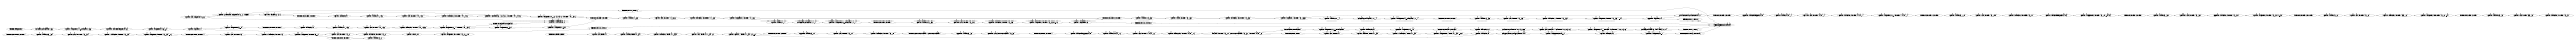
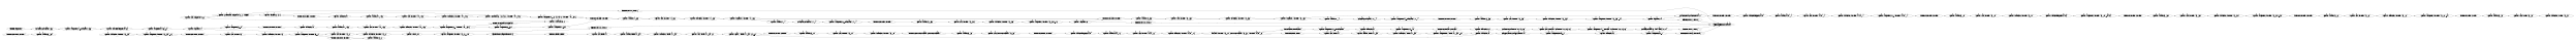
  digraph {
    rankdir=LR
    n1 [label="(<operator>.assignment,v4 = Curl_ccalloc(1, 336))"]
    n2 [label="(<operator>.indirectIndexAccess,a1[188])"]
    n3 [label="(<operator>.assignment,a1[188] = v4)"]
    n4 [label="(Curl_ccalloc,Curl_ccalloc(1, 336))"]
    n5 [label="(<operator>.logicalNot,!v4)"]
    n6 [label="(RETURN,return 27;,return 27;)"]
    n7 [label="(<operator>.assignment,v5 = v4)"]
    n8 [label="(METHOD_RETURN,int __fastcall)"]
    n9 [label="(UNKNOWN,_DWORD *,_DWORD *)"]
    n10 [label="(<operator>.indirection,*a1)"]
    n11 [label="(<operator>.assignment,v6 = *(_DWORD *)(*a1 + 1576))"]
    n12 [label="(UNKNOWN,unsigned int,unsigned int)"]
    n13 [label="(<operator>.assignment,v6 = 512)"]
    n14 [label="(<operator>.subtraction,v6 - 8)"]
    n15 [label="(<operator>.assignment,v7 = 512)"]
    n16 [label="(<operator>.indirection,*(_DWORD *)(*a1 + 1576))"]
    n17 [label="(<operator>.cast,(_DWORD *)(*a1 + 1576))"]
    n18 [label="(<operator>.addition,*a1 + 1576)"]
    n19 [label="(<operator>.greaterThan,(unsigned int)(v6 - 8) > 0xFFB0)"]
    n20 [label="(RETURN,return 71;,return 71;)"]
    n21 [label="(<operator>.lessThan,v6 < 512)"]
    n22 [label="(<operator>.conditional,v6 < 512 ? 512 : *(_DWORD *)(*a1 + 1576))"]
    n23 [label="(UNKNOWN,_DWORD *,_DWORD *)"]
    n24 [label="(<operator>.cast,(unsigned int)(v6 - 8))"]
    n25 [label="(<operator>.assignment,v7 = v6 < 512 ? 512 : *(_DWORD *)(*a1 + 1576))"]
    n26 [label="(UNKNOWN,_DWORD *,_DWORD *)"]
    n27 [label="(<operator>.addition,v4 + 328)"]
    n28 [label="(<operator>.indirection,*a1)"]
    n29 [label="(<operator>.indirection,*(_DWORD *)(*a1 + 1576))"]
    n30 [label="(<operator>.cast,(_DWORD *)(*a1 + 1576))"]
    n31 [label="(<operator>.addition,*a1 + 1576)"]
    n32 [label="(<operator>.logicalNot,!*(_DWORD *)(v4 + 328))"]
    n33 [label="(<operator>.addition,v7 + 4)"]
    n34 [label="(UNKNOWN,_DWORD *,_DWORD *)"]
    n35 [label="(Curl_ccalloc,Curl_ccalloc(1, v7 + 4))"]
    n36 [label="(<operator>.addition,v5 + 332)"]
    n37 [label="(<operator>.indirection,*(_DWORD *)(v4 + 328))"]
    n38 [label="(<operator>.cast,(_DWORD *)(v4 + 328))"]
    n39 [label="(<operator>.assignment,v8 = Curl_ccalloc(1, v7 + 4))"]
    n40 [label="(UNKNOWN,_DWORD *,_DWORD *)"]
    n41 [label="(<operator>.addition,v5 + 328)"]
    n42 [label="(<operator>.assignment,*(_DWORD *)(v5 + 328) = v8)"]
    n43 [label="(<operator>.logicalNot,!v8)"]
    n44 [label="(RETURN,return 27;,return 27;)"]
    n45 [label="(<operator>.indirection,*(_DWORD *)(v5 + 328))"]
    n46 [label="(<operator>.cast,(_DWORD *)(v5 + 328))"]
    n47 [label="(<operator>.logicalNot,!*(_DWORD *)(v5 + 332))"]
    n48 [label="(<operator>.addition,v7 + 4)"]
    n49 [label="(Curl_conncontrol,Curl_conncontrol(a1, 1))"]
    n50 [label="(Curl_ccalloc,Curl_ccalloc(1, v7 + 4))"]
    n51 [label="(UNKNOWN,_DWORD *,_DWORD *)"]
    n52 [label="(<operator>.indirection,*(_DWORD *)(v5 + 332))"]
    n53 [label="(<operator>.cast,(_DWORD *)(v5 + 332))"]
    n54 [label="(<operator>.assignment,v9 = Curl_ccalloc(1, v7 + 4))"]
    n55 [label="(UNKNOWN,_DWORD *,_DWORD *)"]
    n56 [label="(<operator>.addition,v5 + 332)"]
    n57 [label="(<operator>.assignment,*(_DWORD *)(v5 + 332) = v9)"]
    n58 [label="(<operator>.logicalNot,!v9)"]
    n59 [label="(RETURN,return 27;,return 27;)"]
    n60 [label="(<operator>.indirection,*(_DWORD *)(v5 + 332))"]
    n61 [label="(<operator>.cast,(_DWORD *)(v5 + 332))"]
    n62 [label="(<operator>.indirectIndexAccess,a1[20])"]
    n63 [label="(<operator>.assignment,v10 = *(_DWORD *)(a1[20] + 4))"]
    n64 [label="(UNKNOWN,_DWORD *,_DWORD *)"]
    n65 [label="(<operator>.addition,v5 + 20)"]
    n66 [label="(<operator>.indirection,*(_DWORD *)(a1[20] + 4))"]
    n67 [label="(<operator>.cast,(_DWORD *)(a1[20] + 4))"]
    n68 [label="(<operator>.addition,a1[20] + 4)"]
    n69 [label="(<operator>.assignment,*(_DWORD *)(v5 + 20) = a1[105])"]
    n70 [label="(UNKNOWN,_DWORD *,_DWORD *)"]
    n71 [label="(<operator>.addition,v5 + 320)"]
    n72 [label="(<operator>.indirection,*(_DWORD *)(v5 + 20))"]
    n73 [label="(<operator>.indirectIndexAccess,a1[105])"]
    n74 [label="(<operator>.cast,(_DWORD *)(v5 + 20))"]
    n75 [label="(<operator>.assignment,*(_DWORD *)(v5 + 320) = 512)"]
    n76 [label="(UNKNOWN,_DWORD *,_DWORD *)"]
    n77 [label="(<operator>.addition,v5 + 16)"]
    n78 [label="(<operator>.indirection,*(_DWORD *)(v5 + 320))"]
    n79 [label="(<operator>.cast,(_DWORD *)(v5 + 320))"]
    n80 [label="(<operator>.assignment,*(_DWORD *)(v5 + 16) = a1)"]
    n81 [label="(UNKNOWN,_WORD *,_WORD *)"]
    n82 [label="(<operator>.addition,v5 + 52)"]
    n83 [label="(<operator>.indirection,*(_DWORD *)(v5 + 16))"]
    n84 [label="(<operator>.cast,(_DWORD *)(v5 + 16))"]
    n85 [label="(UNKNOWN,_DWORD *,_DWORD *)"]
    n86 [label="(<operator>.addition,v5 + 324)"]
    n87 [label="(<operator>.indirection,*(_WORD *)(v5 + 52))"]
    n88 [label="(<operator>.cast,(_WORD *)(v5 + 52))"]
    n89 [label="(<operator>.assignment,*(_DWORD *)(v5 + 324) = v6)"]
    n90 [label="(UNKNOWN,_DWORD *,_DWORD *)"]
    n91 [label="(<operator>.cast,(_DWORD *)v5)"]
    n92 [label="(<operator>.indirection,*(_DWORD *)(v5 + 324))"]
-   n93 [label="(<operator>.cast,(_DWORD *)(v5 + 324))"]
    n94 [label="(<operator>.assignment,*(_DWORD *)v5 = 0)"]
    n95 [label="(UNKNOWN,_DWORD *,_DWORD *)"]
    n96 [label="(<operator>.cast,(_DWORD *)(v5 + 8))"]
    n97 [label="(<operator>.addition,v5 + 8)"]
    n98 [label="(<operator>.indirection,*(_DWORD *)v5)"]
    n99 [label="(<operator>.assignment,*(_DWORD *)(v5 + 8) = -100)"]
+   n100 [label="(tftp_set_timeouts,tftp_set_timeouts(v5))"]
    n101 [label="(UNKNOWN,_BYTE *,_BYTE *)"]
    n102 [label="(<operator>.indirection,*(_DWORD *)(v5 + 8))"]
    n103 [label="(<operator>.minus,-100)"]
    n104 [label="(<operator>.cast,(_BYTE *)a1)"]
    n105 [label="(<operator>.equals,(*((_BYTE *)a1 + 591) & 2) == 0)"]
    n106 [label="(UNKNOWN,_DWORD *,_DWORD *)"]
    n107 [label="(<operator>.indirection,*a1)"]
    n108 [label="(<operator>.addition,v5 + 20)"]
    n109 [label="(Curl_pgrsStartNow,Curl_pgrsStartNow(*a1))"]
    n110 [label="(<operator>.and,*((_BYTE *)a1 + 591) & 2)"]
    n111 [label="(<operator>.indirection,*((_BYTE *)a1 + 591))"]
    n112 [label="(<operator>.addition,(_BYTE *)a1 + 591)"]
    n113 [label="(bind,bind(*(_DWORD *)(v5 + 20), (const struct sockaddr *)(v5 + 52), *(_DWORD *)(a1[20] + 16)))"]
    n114 [label="(_errno_location,_errno_location())"]
    n115 [label="(UNKNOWN,_BYTE *,_BYTE *)"]
    n116 [label="(<operator>.assignment,v12 = _errno_location())"]
    n117 [label="(<operator>.cast,(_BYTE *)a1)"]
    n118 [label="(<operator>.indirection,*(_DWORD *)(v5 + 20))"]
    n119 [label="(UNKNOWN,const struct sockaddr *,const struct sockaddr *)"]
    n120 [label="(<operator>.addition,v5 + 52)"]
    n121 [label="(<operator>.cast,(_DWORD *)(v5 + 20))"]
    n122 [label="(<operator>.cast,(const struct sockaddr *)(v5 + 52))"]
    n123 [label="(UNKNOWN,_DWORD *,_DWORD *)"]
    n124 [label="(<operator>.indirectIndexAccess,a1[20])"]
    n125 [label="(<operator>.indirection,*(_DWORD *)(a1[20] + 16))"]
    n126 [label="(<operator>.cast,(_DWORD *)(a1[20] + 16))"]
    n127 [label="(<operator>.addition,a1[20] + 16)"]
    n128 [label="(<operator>.indirection,*a1)"]
    n129 [label="(<operator>.assignment,v13 = *a1)"]
    n130 [label="(UNKNOWN,const char *,const char *)"]
    n131 [label="(<operator>.indirection,*v12)"]
    n132 [label="(<operator>.assignment,v14 = (const char *)Curl_strerror(*v12, v15, 128))"]
    n133 [label="(Curl_failf,Curl_failf(v13, \"bind() failed; %s\", v14))"]
    n134 [label="(RETURN,return 7;,return 7;)"]
    n135 [label="(<operator>.cast,(const char *)Curl_strerror(*v12, v15, 128))"]
    n136 [label="(Curl_strerror,Curl_strerror(*v12, v15, 128))"]
    n137 [label="(<operators>.assignmentOr,*((_BYTE *)a1 + 591) |= 2u)"]
    n138 [label="(<operator>.indirection,*((_BYTE *)a1 + 591))"]
    n139 [label="(<operator>.addition,(_BYTE *)a1 + 591)"]
    n140 [label="(<operator>.assignment,result = 0)"]
    n141 [label="(<operator>.indirection,*a2)"]
    n142 [label="(<operator>.assignment,*a2 = 1)"]
    n143 [label="(RETURN,return result;,return result;)"]
    n144 [label="(METHOD,tftp_connect)"]
    n1 -> n2
    n2 -> n3
    n3 -> n5
    n4 -> n1
    n5 -> n6
    n5 -> n7
    n6 -> n8
    n7 -> n9
    n9 -> n10
    n10 -> n18
    n11 -> n12
    n11 -> n13
    n12 -> n14
    n13 -> n15
    n15 -> n26
    n16 -> n11
    n17 -> n16
    n18 -> n17
    n19 -> n20
    n19 -> n21
    n20 -> n8
    n21 -> n22
    n21 -> n23
    n22 -> n25
    n23 -> n28
    n24 -> n14
    n24 -> n19
    n25 -> n26
    n26 -> n27
    n27 -> n38
    n28 -> n31
    n29 -> n22
    n30 -> n29
    n31 -> n30
    n32 -> n33
    n32 -> n34
    n33 -> n35
    n34 -> n36
    n35 -> n39
    n36 -> n53
    n37 -> n32
    n38 -> n37
    n39 -> n40
    n40 -> n41
    n41 -> n46
    n42 -> n43
    n43 -> n34
    n43 -> n44
    n44 -> n8
    n45 -> n42
    n46 -> n45
    n47 -> n48
    n47 -> n49
    n48 -> n50
    n49 -> n51
    n50 -> n54
    n51 -> n62
    n52 -> n47
    n53 -> n52
    n54 -> n55
    n55 -> n56
    n56 -> n61
    n57 -> n58
    n58 -> n49
    n58 -> n59
    n59 -> n8
    n60 -> n57
    n61 -> n60
    n62 -> n68
    n63 -> n64
    n64 -> n65
    n65 -> n74
    n66 -> n63
    n67 -> n66
    n68 -> n67
    n69 -> n70
    n70 -> n71
    n71 -> n79
    n72 -> n73
    n73 -> n69
    n74 -> n72
    n75 -> n76
    n76 -> n77
    n77 -> n84
    n78 -> n75
    n79 -> n78
    n80 -> n81
    n81 -> n82
    n82 -> n88
    n83 -> n80
    n84 -> n83
    n85 -> n86
-   n86 -> n93
    n88 -> n87
    n89 -> n90
    n90 -> n91
    n91 -> n98
    n92 -> n89
-   n93 -> n92
    n94 -> n95
    n94 -> n96
    n95 -> n97
    n96 -> n102
    n98 -> n94
+   n99 -> n100
+   n100 -> n101
    n101 -> n104
    n102 -> n103
    n103 -> n99
    n104 -> n112
    n105 -> n106
    n105 -> n107
    n106 -> n108
    n107 -> n109
    n108 -> n121
    n109 -> n140
    n110 -> n105
    n111 -> n110
    n112 -> n111
    n113 -> n114
    n113 -> n115
    n114 -> n116
    n115 -> n117
    n116 -> n128
    n117 -> n139
    n118 -> n119
    n119 -> n120
    n120 -> n122
    n121 -> n118
    n122 -> n123
    n123 -> n124
    n124 -> n127
    n125 -> n113
    n126 -> n125
    n127 -> n126
    n128 -> n129
    n129 -> n130
    n130 -> n131
    n131 -> n136
    n132 -> n133
    n133 -> n134
    n134 -> n8
    n135 -> n132
    n136 -> n135
    n137 -> n107
    n138 -> n137
    n139 -> n138
    n140 -> n141
    n141 -> n142
    n142 -> n143
    n143 -> n8
    n144 -> n4
  }
